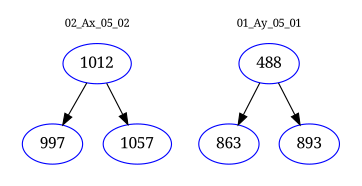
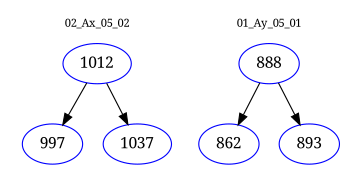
  digraph {
    fontname="Noto Serif"
    node [color=blue fontname="Noto Serif"]
    edge [color=black fontname="Noto Serif"]
    n1 [label=1012]
    n2 [label=997]
-   n3 [label=1057]
-   n4 [label=488]
-   n5 [label=863]
+   n3 [label=1037]
+   n4 [label=888]
+   n5 [label=862]
    n6 [label=893]
    subgraph cluster_1 {
      color=white
      fontsize=10
      label="02_Ax_05_02"
      n1
      n2
      n3
    }
    subgraph cluster_2 {
      color=white
      fontsize=10
      label="01_Ay_05_01"
      n4
      n5
      n6
    }
    n1 -> n2
    n1 -> n3
    n4 -> n5
    n4 -> n6
  }
